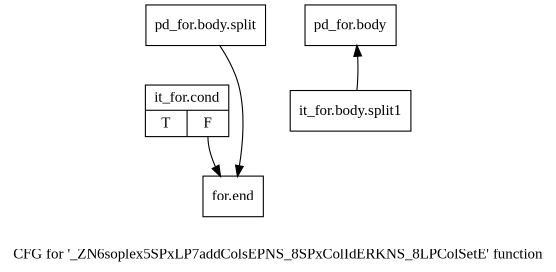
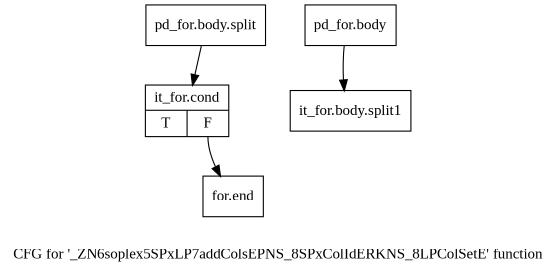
  digraph {
    fontname="Liberation Serif"
    label="CFG for '_ZN6soplex5SPxLP7addColsEPNS_8SPxColIdERKNS_8LPColSetE' function"
    node [fontname="Liberation Serif" shape=record]
    edge [fontname="Liberation Serif"]
    n1 [label="{it_for.cond|{<s0>T|<s1>F}}"]
    n2 [label="{for.end}"]
    n3 [label="{pd_for.body}"]
    n4 [label="{it_for.body.split1}"]
    n5 [label="{pd_for.body.split}"]
    n1 -> n2 [tailport=s1]
-   n4 -> n3
-   n5 -> n2
+   n3 -> n4
+   n5 -> n1
  }
